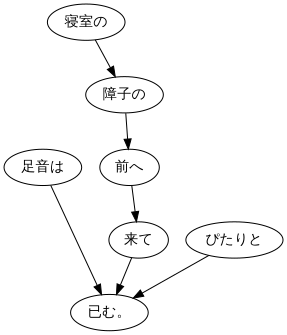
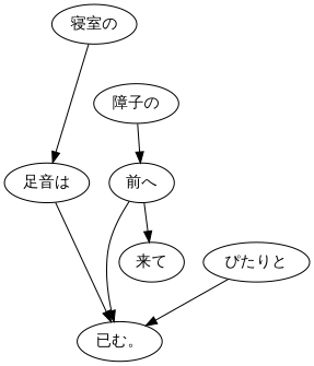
  digraph {
    n1 [label="足音は"]
    n2 [label="已む。"]
    n3 [label="寝室の"]
    n4 [label="障子の"]
    n5 [label="前へ"]
    n6 [label="来て"]
    n7 [label="ぴたりと"]
    n1 -> n2
-   n3 -> n4
+   n3 -> n1
    n4 -> n5
    n5 -> n6
-   n6 -> n2
+   n5 -> n2
    n7 -> n2
  }
